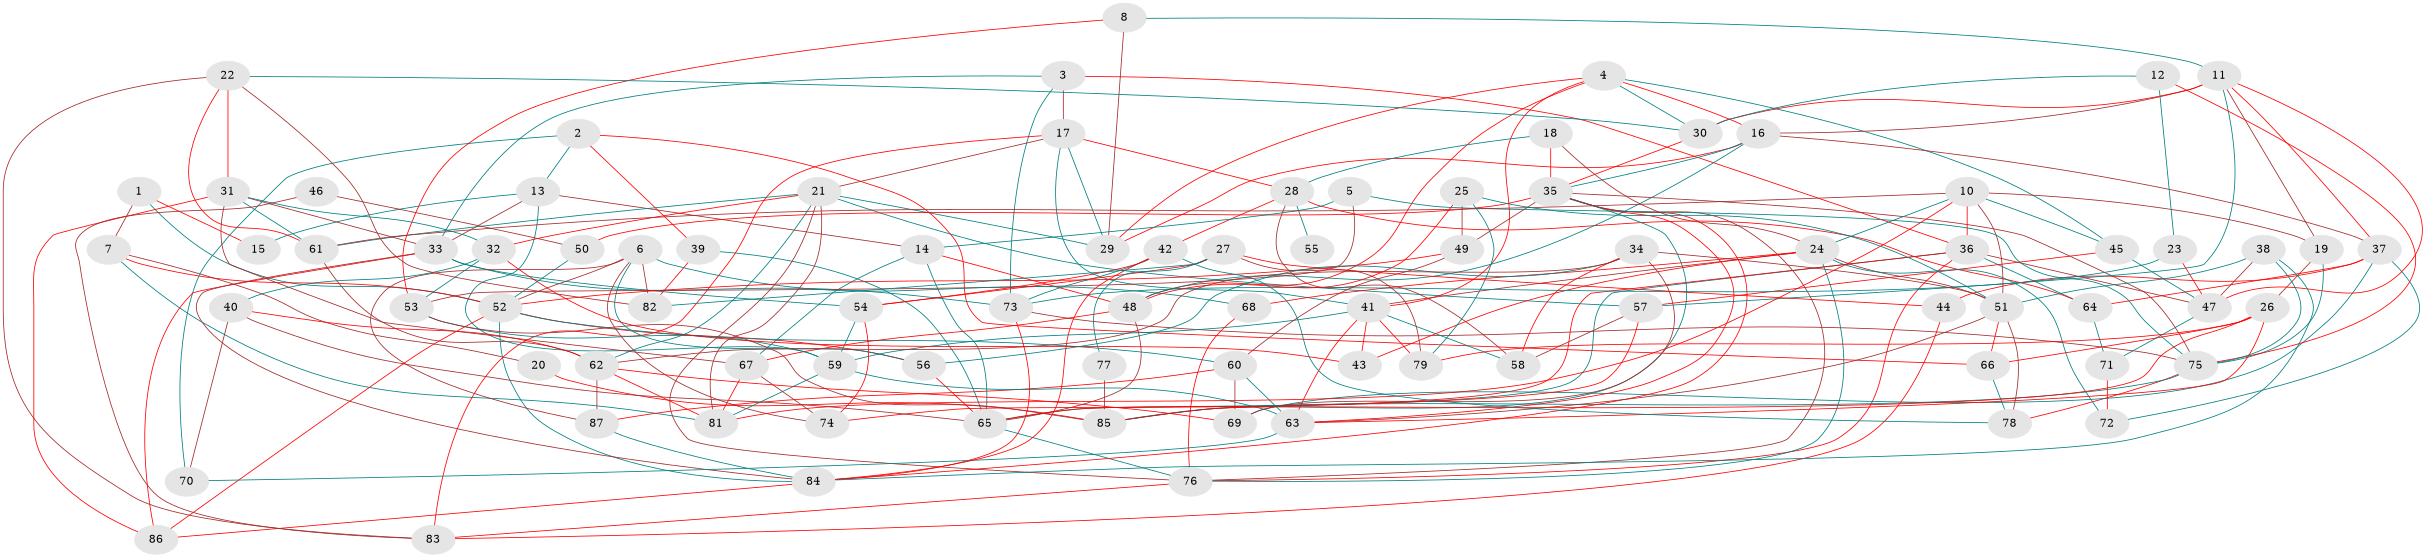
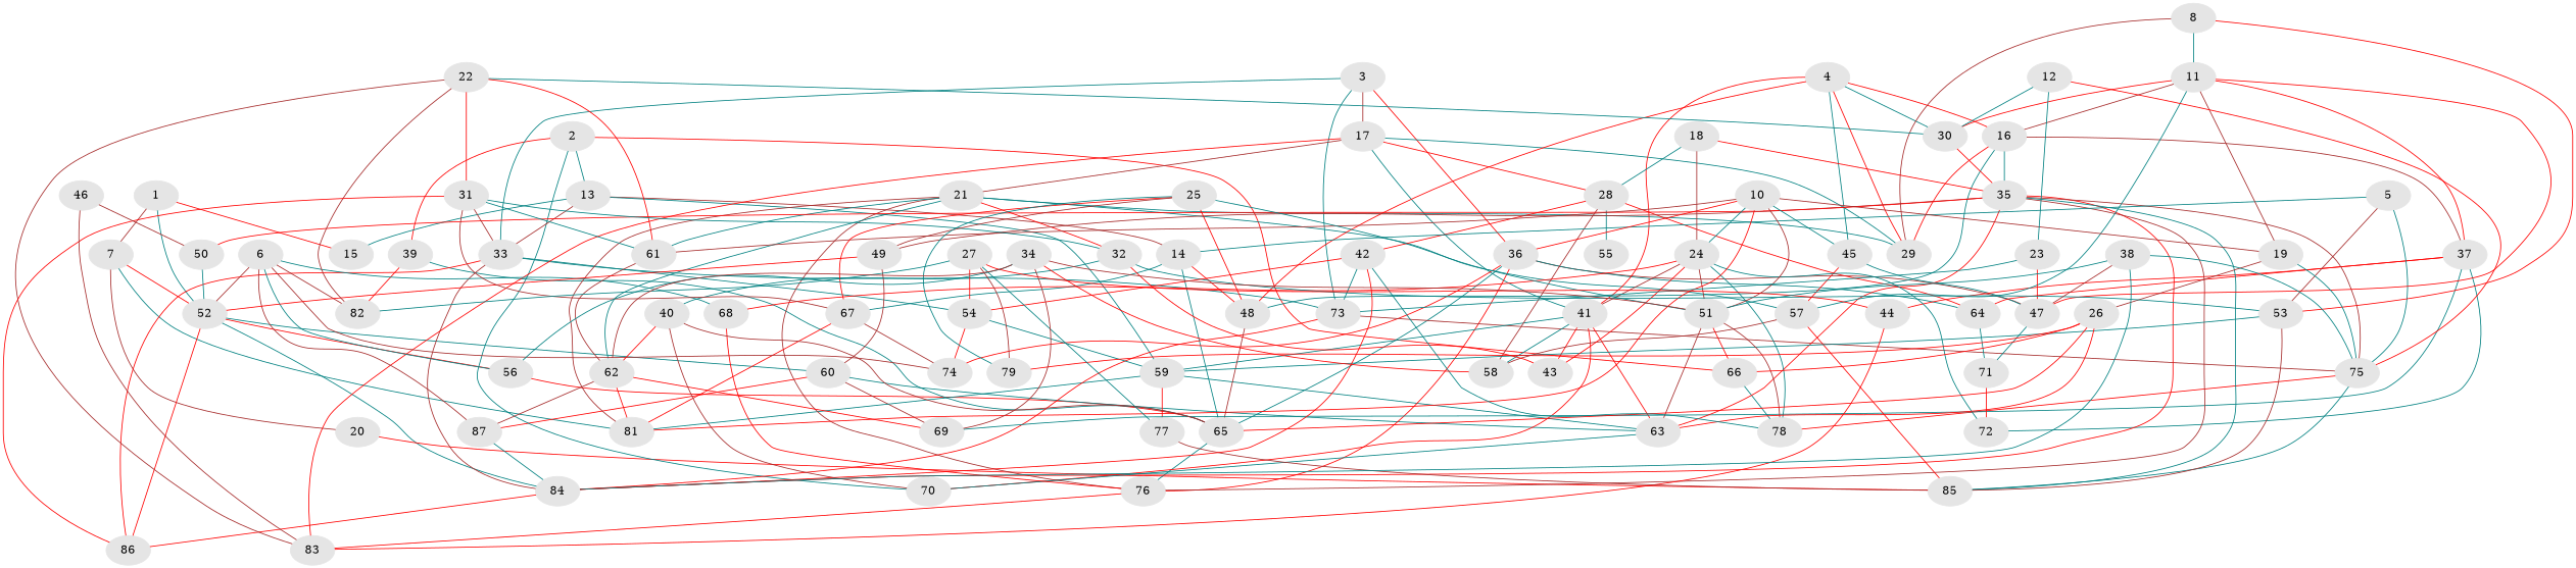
  graph {
    node [color=gray90 style=filled]
    edge [color=red weight=1.0]
    1
    7
    15
    52
    20
    81
    56
    86
    84
    60
    2
    13
    39
    66
    70
    33
    14
    59
    82
    65
    78
    3
    17
    36
    73
    29
    41
    21
    28
    83
    54
    74
    47
    76
    64
    75
    4
    16
    30
    45
    48
    37
    35
    43
    63
    58
    57
    67
    5
    53
    85
    6
    68
    n54 [label=87]
    8
    11
    19
    24
    51
    72
    10
    61
    26
    62
    44
    69
    71
    12
    23
    77
    49
    50
    32
    42
    55
    18
    79
    40
    22
    31
    25
    27
    34
    38
    46
    1 -- 7 [color=brown]
    1 -- 15
    1 -- 52 [color=teal]
    7 -- 52
    7 -- 20 [color=brown]
    7 -- 81 [color=teal]
    52 -- 56
    52 -- 86
    52 -- 84 [color=teal]
    52 -- 60 [color=teal]
    20 -- 85 [weight=2.0]
    56 -- 65
    84 -- 86
    60 -- 63 [color=teal]
    60 -- n54
    60 -- 69 [color=brown]
    2 -- 13 [color=teal]
    2 -- 39
    2 -- 66
    2 -- 70 [color=teal]
    13 -- 15 [color=teal]
    13 -- 33 [color=brown]
    13 -- 14 [color=brown]
    13 -- 59 [color=teal]
    39 -- 82
    39 -- 65 [color=teal]
    66 -- 78 [color=teal]
    33 -- 86
    33 -- 84 [color=brown]
    33 -- 73 [color=teal]
    33 -- 54 [color=teal]
    14 -- 65 [color=teal]
    14 -- 48
    14 -- 67 [color=teal]
    59 -- 81 [color=teal]
    59 -- 63 [color=teal]
+   59 -- 77
    65 -- 76 [color=teal]
    3 -- 33 [color=teal]
    3 -- 17 [color=brown]
    3 -- 36 [weight=2.0]
    3 -- 73 [color=teal]
    17 -- 29 [color=teal]
    17 -- 41 [color=teal]
    17 -- 21 [color=brown]
    17 -- 28
    17 -- 83
    36 -- 65 [color=teal]
    36 -- 74
    36 -- 47 [color=brown]
    36 -- 76
    36 -- 64 [color=teal]
    73 -- 84
    73 -- 75 [color=brown]
-   41 -- 79
+   41 -- 70
    41 -- 59 [color=teal]
    41 -- 43
    41 -- 63
    41 -- 58 [color=teal]
    21 -- 81 [color=brown]
    21 -- 29 [color=teal]
    21 -- 76 [color=brown]
    21 -- 57 [color=teal]
    21 -- 61 [color=teal]
    21 -- 62 [color=teal]
    21 -- 32
    28 -- 64
    28 -- 58 [color=brown]
    28 -- 42
    28 -- 55 [color=teal weight=2.0]
    54 -- 59 [color=teal]
    54 -- 74
    47 -- 71 [color=teal]
    76 -- 83
    64 -- 71 [color=teal]
    75 -- 78
    75 -- 85 [color=teal]
    4 -- 29
    4 -- 41
    4 -- 16
    4 -- 30 [color=teal]
    4 -- 45 [color=teal]
    4 -- 48
    16 -- 29
    16 -- 48 [color=teal]
    16 -- 37 [color=brown]
    16 -- 35 [color=teal]
    30 -- 35
    45 -- 47 [color=teal]
    45 -- 57
    48 -- 65 [color=brown]
-   48 -- 67
+   25 -- 67
    37 -- 64
    37 -- 72 [color=teal]
    37 -- 44
    37 -- 69 [color=teal]
    35 -- 84
    35 -- 76 [color=brown]
    35 -- 75 [color=brown]
    35 -- 63
    35 -- 85 [color=teal]
    35 -- 49 [color=brown]
    35 -- 50
    63 -- 70 [color=teal]
    57 -- 58 [color=brown]
    57 -- 85
    67 -- 81
    67 -- 74 [color=brown]
    5 -- 14 [color=teal]
    5 -- 75 [color=teal weight=2.0]
    5 -- 53 [color=brown]
    53 -- 59 [color=teal]
    53 -- 85 [color=brown]
    6 -- 52 [color=brown]
    6 -- 56 [color=teal]
    6 -- 82 [color=brown]
    6 -- 74 [color=brown]
    6 -- 68 [color=teal]
    6 -- n54 [color=brown]
    68 -- 76
    n54 -- 84 [color=teal]
    8 -- 29 [color=brown]
    8 -- 53
    8 -- 11 [color=teal]
    11 -- 47
    11 -- 16 [color=brown]
    11 -- 30
    11 -- 37
    11 -- 57 [color=teal]
    11 -- 19 [color=brown]
    19 -- 75 [color=teal]
    19 -- 26 [color=brown]
    24 -- 41 [color=brown]
-   24 -- 76 [color=teal]
+   24 -- 78 [color=teal]
    24 -- 43
    24 -- 68
    24 -- 51 [color=brown]
    24 -- 72 [color=teal]
    51 -- 66
    51 -- 78 [color=brown]
    51 -- 63 [color=brown]
    10 -- 81
    10 -- 36
    10 -- 45 [color=teal]
    10 -- 19 [color=brown]
    10 -- 24 [color=teal]
    10 -- 51 [color=brown]
    10 -- 61 [color=brown]
    61 -- 62 [color=brown weight=2.0]
    26 -- 66
    26 -- 65 [weight=2.0]
    26 -- 63
    26 -- 79
    62 -- 81
    62 -- n54 [color=brown]
    62 -- 69
    44 -- 83
    71 -- 72
    12 -- 75
    12 -- 30 [color=teal]
    12 -- 23 [color=teal]
    23 -- 73 [color=teal]
    23 -- 47
    77 -- 85 [color=brown]
    49 -- 52
    49 -- 60 [color=brown]
    50 -- 52 [color=teal]
    32 -- 43 [weight=2.0]
    32 -- 53 [color=teal]
    32 -- 40 [color=teal]
    42 -- 84
    42 -- 78 [color=teal]
    42 -- 73 [color=teal]
    42 -- 54
    18 -- 28 [color=teal]
    18 -- 35
    18 -- 24 [color=brown]
    40 -- 70 [color=brown]
    40 -- 65 [color=brown]
    40 -- 62
    22 -- 82 [color=brown]
    22 -- 83 [color=brown]
    22 -- 30 [color=teal]
    22 -- 61
    22 -- 31
    31 -- 86
    31 -- 33 [color=brown]
    31 -- 67 [color=brown]
    31 -- 61 [color=teal]
    31 -- 32 [color=teal]
    25 -- 48
    25 -- 51 [color=teal weight=2.0]
    25 -- 49 [color=brown]
    25 -- 79 [color=teal]
    27 -- 82 [color=teal]
    27 -- 54
    27 -- 44
    27 -- 77 [color=teal]
    27 -- 79 [color=brown]
    34 -- 56 [color=teal]
    34 -- 58 [weight=2.0]
    34 -- 51 [color=brown]
    34 -- 62 [color=brown]
    34 -- 69 [color=brown]
    38 -- 84 [color=teal]
    38 -- 47 [color=brown]
    38 -- 75 [color=teal]
    38 -- 51 [color=teal]
    46 -- 83 [color=brown]
    46 -- 50 [color=brown]
  }
